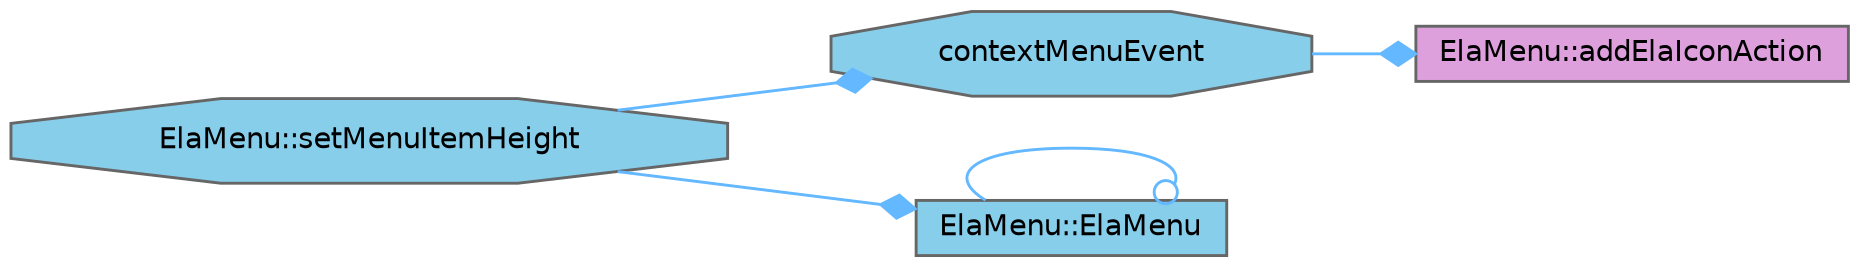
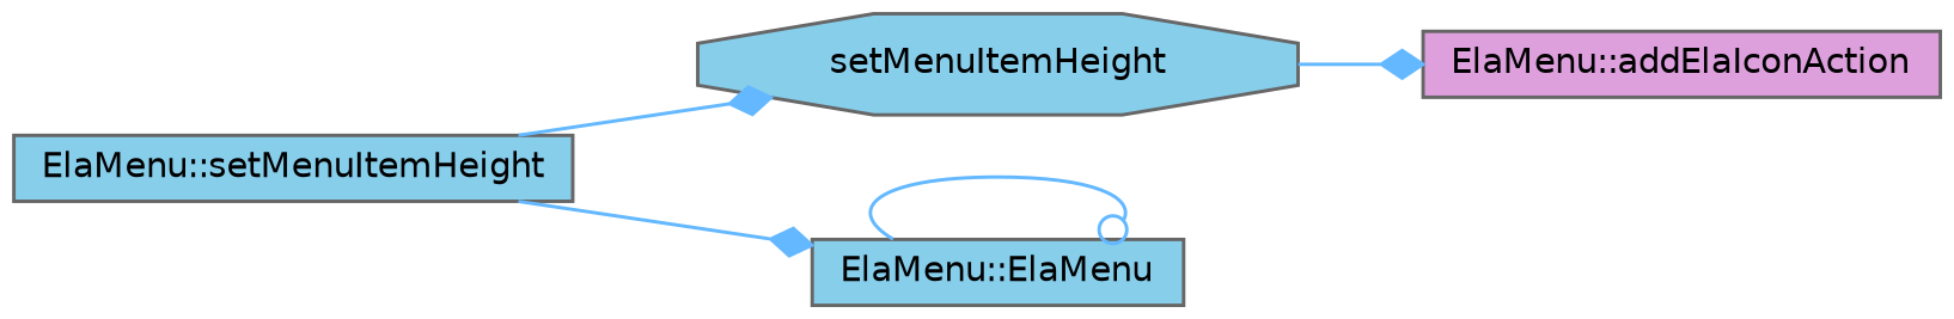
  digraph {
    rankdir=LR
    node [color=grey40 fillcolor=skyblue fontname=Helvetica fontsize=10 shape=octagon style=filled]
    edge [arrowhead=diamond color=steelblue1 fontname=Helvetica fontsize=10 labelfontname=Helvetica labelfontsize=10 style=solid]
-   n1 [color=gray40 fontcolor=black height=0.2 label=contextMenuEvent width=0.4]
+   n1 [color=gray40 fontcolor=black height=0.2 label=setMenuItemHeight width=0.4]
    n2 [fillcolor=plum height=0.2 label="ElaMenu::addElaIconAction" shape=box width=0.4]
-   n3 [height=0.2 label="ElaMenu::setMenuItemHeight" width=0.4]
+   n3 [height=0.2 label="ElaMenu::setMenuItemHeight" shape=box width=0.4]
    n4 [height=0.2 label="ElaMenu::ElaMenu" shape=box width=0.4]
    n1 -> n2
    n3 -> n1
    n3 -> n4
    n4 -> n4 [arrowhead=odot]
  }
